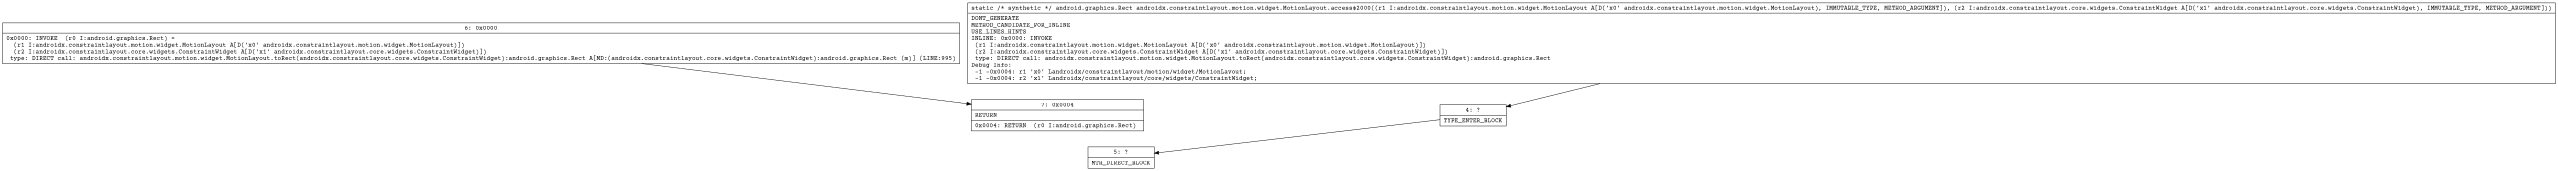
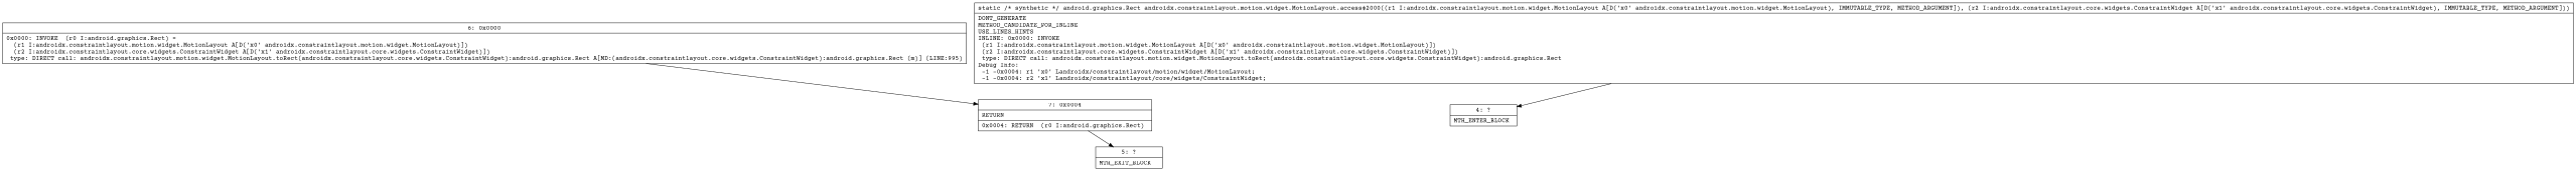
  digraph {
    fontname="Courier Prime"
    node [fontname="Courier Prime" shape=record]
    edge [fontname="Courier Prime"]
-   n1 [label="{4\:\ ?|TYPE_ENTER_BLOCK\l}"]
+   n1 [label="{4\:\ ?|MTH_ENTER_BLOCK\l}"]
    n2 [label="{6\:\ 0x0000|0x0000: INVOKE  (r0 I:android.graphics.Rect) = \l  (r1 I:androidx.constraintlayout.motion.widget.MotionLayout A[D('x0' androidx.constraintlayout.motion.widget.MotionLayout)])\l  (r2 I:androidx.constraintlayout.core.widgets.ConstraintWidget A[D('x1' androidx.constraintlayout.core.widgets.ConstraintWidget)])\l type: DIRECT call: androidx.constraintlayout.motion.widget.MotionLayout.toRect(androidx.constraintlayout.core.widgets.ConstraintWidget):android.graphics.Rect A[MD:(androidx.constraintlayout.core.widgets.ConstraintWidget):android.graphics.Rect (m)] (LINE:995)\l}"]
    n3 [label="{7\:\ 0x0004|RETURN\l|0x0004: RETURN  (r0 I:android.graphics.Rect) \l}"]
-   n4 [label="{5\:\ ?|MTH_DIRECT_BLOCK\l}"]
+   n4 [label="{5\:\ ?|MTH_EXIT_BLOCK\l}"]
    n5 [label="{static \/* synthetic *\/ android.graphics.Rect androidx.constraintlayout.motion.widget.MotionLayout.access$2000((r1 I:androidx.constraintlayout.motion.widget.MotionLayout A[D('x0' androidx.constraintlayout.motion.widget.MotionLayout), IMMUTABLE_TYPE, METHOD_ARGUMENT]), (r2 I:androidx.constraintlayout.core.widgets.ConstraintWidget A[D('x1' androidx.constraintlayout.core.widgets.ConstraintWidget), IMMUTABLE_TYPE, METHOD_ARGUMENT]))  | DONT_GENERATE\lMETHOD_CANDIDATE_FOR_INLINE\lUSE_LINES_HINTS\lINLINE: 0x0000: INVOKE  \l  (r1 I:androidx.constraintlayout.motion.widget.MotionLayout A[D('x0' androidx.constraintlayout.motion.widget.MotionLayout)])\l  (r2 I:androidx.constraintlayout.core.widgets.ConstraintWidget A[D('x1' androidx.constraintlayout.core.widgets.ConstraintWidget)])\l type: DIRECT call: androidx.constraintlayout.motion.widget.MotionLayout.toRect(androidx.constraintlayout.core.widgets.ConstraintWidget):android.graphics.Rect\lDebug Info:\l  \-1 \-0x0004: r1 'x0' Landroidx\/constraintlayout\/motion\/widget\/MotionLayout;\l  \-1 \-0x0004: r2 'x1' Landroidx\/constraintlayout\/core\/widgets\/ConstraintWidget;\l}"]
    n2 -> n3
-   n1 -> n4
+   n3 -> n4
    n5 -> n1
  }
